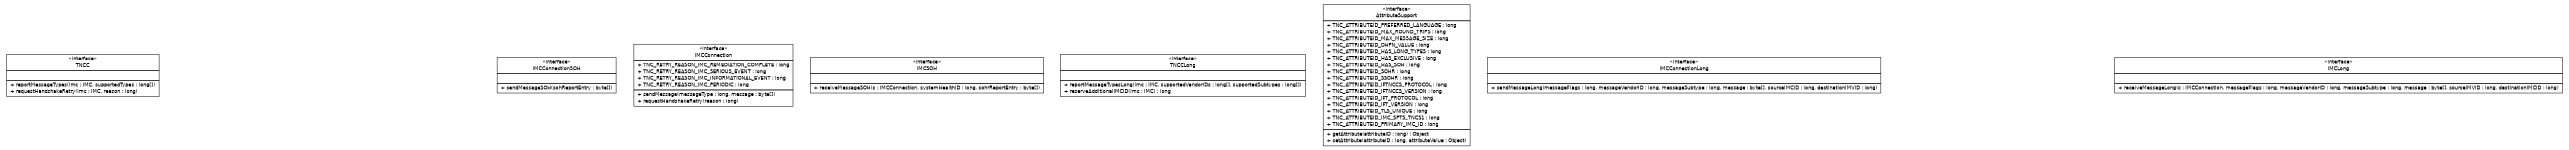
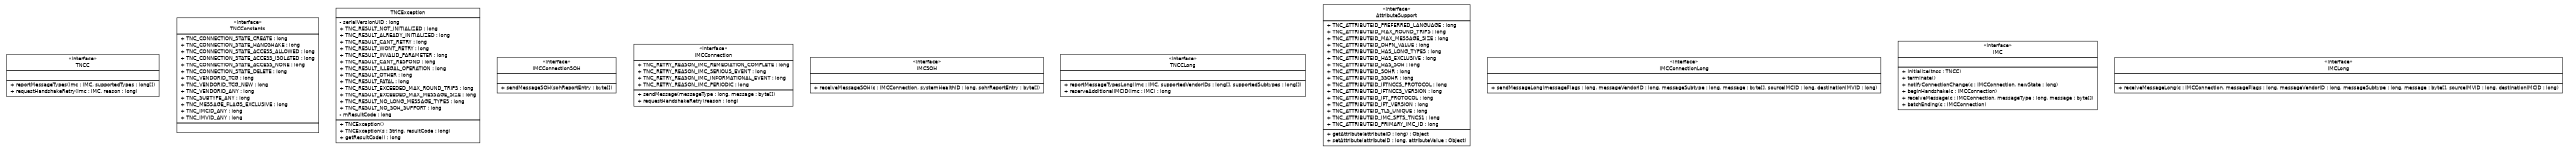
  digraph {
    nodesep=0.25
    ranksep=0.5
    node [fontcolor=black fontname=Helvetica fontsize=10.0 shape=plaintext]
    n1 [label=<<table title="org.trustedcomputinggroup.tnc.ifimc.TNCC" border="0" cellborder="1" cellspacing="0" cellpadding="2" port="p" href="./TNCC.html"> 		<tr><td><table border="0" cellspacing="0" cellpadding="1"> <tr><td align="center" balign="center"> &#171;interface&#187; </td></tr> <tr><td align="center" balign="center"> TNCC </td></tr> 		</table></td></tr> 		<tr><td><table border="0" cellspacing="0" cellpadding="1"> <tr><td align="left" balign="left">  </td></tr> 		</table></td></tr> 		<tr><td><table border="0" cellspacing="0" cellpadding="1"> <tr><td align="left" balign="left"> + reportMessageTypes(imc : IMC, supportedTypes : long[]) </td></tr> <tr><td align="left" balign="left"> + requestHandshakeRetry(imc : IMC, reason : long) </td></tr> 		</table></td></tr> 		</table>>]
+   n2 [label=<<table title="org.trustedcomputinggroup.tnc.ifimc.TNCConstants" border="0" cellborder="1" cellspacing="0" cellpadding="2" port="p" href="./TNCConstants.html"> 		<tr><td><table border="0" cellspacing="0" cellpadding="1"> <tr><td align="center" balign="center"> &#171;interface&#187; </td></tr> <tr><td align="center" balign="center"> TNCConstants </td></tr> 		</table></td></tr> 		<tr><td><table border="0" cellspacing="0" cellpadding="1"> <tr><td align="left" balign="left"> + TNC_CONNECTION_STATE_CREATE : long </td></tr> <tr><td align="left" balign="left"> + TNC_CONNECTION_STATE_HANDSHAKE : long </td></tr> <tr><td align="left" balign="left"> + TNC_CONNECTION_STATE_ACCESS_ALLOWED : long </td></tr> <tr><td align="left" balign="left"> + TNC_CONNECTION_STATE_ACCESS_ISOLATED : long </td></tr> <tr><td align="left" balign="left"> + TNC_CONNECTION_STATE_ACCESS_NONE : long </td></tr> <tr><td align="left" balign="left"> + TNC_CONNECTION_STATE_DELETE : long </td></tr> <tr><td align="left" balign="left"> + TNC_VENDORID_TCG : long </td></tr> <tr><td align="left" balign="left"> + TNC_VENDORID_TCG_NEW : long </td></tr> <tr><td align="left" balign="left"> + TNC_VENDORID_ANY : long </td></tr> <tr><td align="left" balign="left"> + TNC_SUBTYPE_ANY : long </td></tr> <tr><td align="left" balign="left"> + TNC_MESSAGE_FLAGS_EXCLUSIVE : long </td></tr> <tr><td align="left" balign="left"> + TNC_IMCID_ANY : long </td></tr> <tr><td align="left" balign="left"> + TNC_IMVID_ANY : long </td></tr> 		</table></td></tr> 		<tr><td><table border="0" cellspacing="0" cellpadding="1"> <tr><td align="left" balign="left">  </td></tr> 		</table></td></tr> 		</table>>]
+   n3 [label=<<table title="org.trustedcomputinggroup.tnc.ifimc.TNCException" border="0" cellborder="1" cellspacing="0" cellpadding="2" port="p" href="./TNCException.html"> 		<tr><td><table border="0" cellspacing="0" cellpadding="1"> <tr><td align="center" balign="center"> TNCException </td></tr> 		</table></td></tr> 		<tr><td><table border="0" cellspacing="0" cellpadding="1"> <tr><td align="left" balign="left"> - serialVersionUID : long </td></tr> <tr><td align="left" balign="left"> + TNC_RESULT_NOT_INITIALIZED : long </td></tr> <tr><td align="left" balign="left"> + TNC_RESULT_ALREADY_INITIALIZED : long </td></tr> <tr><td align="left" balign="left"> + TNC_RESULT_CANT_RETRY : long </td></tr> <tr><td align="left" balign="left"> + TNC_RESULT_WONT_RETRY : long </td></tr> <tr><td align="left" balign="left"> + TNC_RESULT_INVALID_PARAMETER : long </td></tr> <tr><td align="left" balign="left"> + TNC_RESULT_CANT_RESPOND : long </td></tr> <tr><td align="left" balign="left"> + TNC_RESULT_ILLEGAL_OPERATION : long </td></tr> <tr><td align="left" balign="left"> + TNC_RESULT_OTHER : long </td></tr> <tr><td align="left" balign="left"> + TNC_RESULT_FATAL : long </td></tr> <tr><td align="left" balign="left"> + TNC_RESULT_EXCEEDED_MAX_ROUND_TRIPS : long </td></tr> <tr><td align="left" balign="left"> + TNC_RESULT_EXCEEDED_MAX_MESSAGE_SIZE : long </td></tr> <tr><td align="left" balign="left"> + TNC_RESULT_NO_LONG_MESSAGE_TYPES : long </td></tr> <tr><td align="left" balign="left"> + TNC_RESULT_NO_SOH_SUPPORT : long </td></tr> <tr><td align="left" balign="left"> - mResultCode : long </td></tr> 		</table></td></tr> 		<tr><td><table border="0" cellspacing="0" cellpadding="1"> <tr><td align="left" balign="left"> + TNCException() </td></tr> <tr><td align="left" balign="left"> + TNCException(s : String, resultCode : long) </td></tr> <tr><td align="left" balign="left"> + getResultCode() : long </td></tr> 		</table></td></tr> 		</table>>]
    n4 [label=<<table title="org.trustedcomputinggroup.tnc.ifimc.IMCConnectionSOH" border="0" cellborder="1" cellspacing="0" cellpadding="2" port="p" href="./IMCConnectionSOH.html"> 		<tr><td><table border="0" cellspacing="0" cellpadding="1"> <tr><td align="center" balign="center"> &#171;interface&#187; </td></tr> <tr><td align="center" balign="center"> IMCConnectionSOH </td></tr> 		</table></td></tr> 		<tr><td><table border="0" cellspacing="0" cellpadding="1"> <tr><td align="left" balign="left">  </td></tr> 		</table></td></tr> 		<tr><td><table border="0" cellspacing="0" cellpadding="1"> <tr><td align="left" balign="left"> + sendMessageSOH(sohReportEntry : byte[]) </td></tr> 		</table></td></tr> 		</table>>]
    n5 [label=<<table title="org.trustedcomputinggroup.tnc.ifimc.IMCConnection" border="0" cellborder="1" cellspacing="0" cellpadding="2" port="p" href="./IMCConnection.html"> 		<tr><td><table border="0" cellspacing="0" cellpadding="1"> <tr><td align="center" balign="center"> &#171;interface&#187; </td></tr> <tr><td align="center" balign="center"> IMCConnection </td></tr> 		</table></td></tr> 		<tr><td><table border="0" cellspacing="0" cellpadding="1"> <tr><td align="left" balign="left"> + TNC_RETRY_REASON_IMC_REMEDIATION_COMPLETE : long </td></tr> <tr><td align="left" balign="left"> + TNC_RETRY_REASON_IMC_SERIOUS_EVENT : long </td></tr> <tr><td align="left" balign="left"> + TNC_RETRY_REASON_IMC_INFORMATIONAL_EVENT : long </td></tr> <tr><td align="left" balign="left"> + TNC_RETRY_REASON_IMC_PERIODIC : long </td></tr> 		</table></td></tr> 		<tr><td><table border="0" cellspacing="0" cellpadding="1"> <tr><td align="left" balign="left"> + sendMessage(messageType : long, message : byte[]) </td></tr> <tr><td align="left" balign="left"> + requestHandshakeRetry(reason : long) </td></tr> 		</table></td></tr> 		</table>>]
    n6 [label=<<table title="org.trustedcomputinggroup.tnc.ifimc.IMCSOH" border="0" cellborder="1" cellspacing="0" cellpadding="2" port="p" href="./IMCSOH.html"> 		<tr><td><table border="0" cellspacing="0" cellpadding="1"> <tr><td align="center" balign="center"> &#171;interface&#187; </td></tr> <tr><td align="center" balign="center"> IMCSOH </td></tr> 		</table></td></tr> 		<tr><td><table border="0" cellspacing="0" cellpadding="1"> <tr><td align="left" balign="left">  </td></tr> 		</table></td></tr> 		<tr><td><table border="0" cellspacing="0" cellpadding="1"> <tr><td align="left" balign="left"> + receiveMessageSOH(c : IMCConnection, systemHealthID : long, sohrReportEntry : byte[]) </td></tr> 		</table></td></tr> 		</table>>]
    n7 [label=<<table title="org.trustedcomputinggroup.tnc.ifimc.TNCCLong" border="0" cellborder="1" cellspacing="0" cellpadding="2" port="p" href="./TNCCLong.html"> 		<tr><td><table border="0" cellspacing="0" cellpadding="1"> <tr><td align="center" balign="center"> &#171;interface&#187; </td></tr> <tr><td align="center" balign="center"> TNCCLong </td></tr> 		</table></td></tr> 		<tr><td><table border="0" cellspacing="0" cellpadding="1"> <tr><td align="left" balign="left">  </td></tr> 		</table></td></tr> 		<tr><td><table border="0" cellspacing="0" cellpadding="1"> <tr><td align="left" balign="left"> + reportMessageTypesLong(imc : IMC, supportedVendorIDs : long[], supportedSubtypes : long[]) </td></tr> <tr><td align="left" balign="left"> + reserveAdditionalIMCID(imc : IMC) : long </td></tr> 		</table></td></tr> 		</table>>]
    n8 [label=<<table title="org.trustedcomputinggroup.tnc.ifimc.AttributeSupport" border="0" cellborder="1" cellspacing="0" cellpadding="2" port="p" href="./AttributeSupport.html"> 		<tr><td><table border="0" cellspacing="0" cellpadding="1"> <tr><td align="center" balign="center"> &#171;interface&#187; </td></tr> <tr><td align="center" balign="center"> AttributeSupport </td></tr> 		</table></td></tr> 		<tr><td><table border="0" cellspacing="0" cellpadding="1"> <tr><td align="left" balign="left"> + TNC_ATTRIBUTEID_PREFERRED_LANGUAGE : long </td></tr> <tr><td align="left" balign="left"> + TNC_ATTRIBUTEID_MAX_ROUND_TRIPS : long </td></tr> <tr><td align="left" balign="left"> + TNC_ATTRIBUTEID_MAX_MESSAGE_SIZE : long </td></tr> <tr><td align="left" balign="left"> + TNC_ATTRIBUTEID_DHPN_VALUE : long </td></tr> <tr><td align="left" balign="left"> + TNC_ATTRIBUTEID_HAS_LONG_TYPES : long </td></tr> <tr><td align="left" balign="left"> + TNC_ATTRIBUTEID_HAS_EXCLUSIVE : long </td></tr> <tr><td align="left" balign="left"> + TNC_ATTRIBUTEID_HAS_SOH : long </td></tr> <tr><td align="left" balign="left"> + TNC_ATTRIBUTEID_SOHR : long </td></tr> <tr><td align="left" balign="left"> + TNC_ATTRIBUTEID_SSOHR : long </td></tr> <tr><td align="left" balign="left"> + TNC_ATTRIBUTEID_IFTNCCS_PROTOCOL : long </td></tr> <tr><td align="left" balign="left"> + TNC_ATTRIBUTEID_IFTNCCS_VERSION : long </td></tr> <tr><td align="left" balign="left"> + TNC_ATTRIBUTEID_IFT_PROTOCOL : long </td></tr> <tr><td align="left" balign="left"> + TNC_ATTRIBUTEID_IFT_VERSION : long </td></tr> <tr><td align="left" balign="left"> + TNC_ATTRIBUTEID_TLS_UNIQUE : long </td></tr> <tr><td align="left" balign="left"> + TNC_ATTRIBUTEID_IMC_SPTS_TNCS1 : long </td></tr> <tr><td align="left" balign="left"> + TNC_ATTRIBUTEID_PRIMARY_IMC_ID : long </td></tr> 		</table></td></tr> 		<tr><td><table border="0" cellspacing="0" cellpadding="1"> <tr><td align="left" balign="left"> + getAttribute(attributeID : long) : Object </td></tr> <tr><td align="left" balign="left"> + setAttribute(attributeID : long, attributeValue : Object) </td></tr> 		</table></td></tr> 		</table>>]
    n9 [label=<<table title="org.trustedcomputinggroup.tnc.ifimc.IMCConnectionLong" border="0" cellborder="1" cellspacing="0" cellpadding="2" port="p" href="./IMCConnectionLong.html"> 		<tr><td><table border="0" cellspacing="0" cellpadding="1"> <tr><td align="center" balign="center"> &#171;interface&#187; </td></tr> <tr><td align="center" balign="center"> IMCConnectionLong </td></tr> 		</table></td></tr> 		<tr><td><table border="0" cellspacing="0" cellpadding="1"> <tr><td align="left" balign="left">  </td></tr> 		</table></td></tr> 		<tr><td><table border="0" cellspacing="0" cellpadding="1"> <tr><td align="left" balign="left"> + sendMessageLong(messageFlags : long, messageVendorID : long, messageSubtype : long, message : byte[], sourceIMCID : long, destinationIMVID : long) </td></tr> 		</table></td></tr> 		</table>>]
+   n10 [label=<<table title="org.trustedcomputinggroup.tnc.ifimc.IMC" border="0" cellborder="1" cellspacing="0" cellpadding="2" port="p" href="./IMC.html"> 		<tr><td><table border="0" cellspacing="0" cellpadding="1"> <tr><td align="center" balign="center"> &#171;interface&#187; </td></tr> <tr><td align="center" balign="center"> IMC </td></tr> 		</table></td></tr> 		<tr><td><table border="0" cellspacing="0" cellpadding="1"> <tr><td align="left" balign="left">  </td></tr> 		</table></td></tr> 		<tr><td><table border="0" cellspacing="0" cellpadding="1"> <tr><td align="left" balign="left"> + initialize(tncc : TNCC) </td></tr> <tr><td align="left" balign="left"> + terminate() </td></tr> <tr><td align="left" balign="left"> + notifyConnectionChange(c : IMCConnection, newState : long) </td></tr> <tr><td align="left" balign="left"> + beginHandshake(c : IMCConnection) </td></tr> <tr><td align="left" balign="left"> + receiveMessage(c : IMCConnection, messageType : long, message : byte[]) </td></tr> <tr><td align="left" balign="left"> + batchEnding(c : IMCConnection) </td></tr> 		</table></td></tr> 		</table>>]
    n11 [label=<<table title="org.trustedcomputinggroup.tnc.ifimc.IMCLong" border="0" cellborder="1" cellspacing="0" cellpadding="2" port="p" href="./IMCLong.html"> 		<tr><td><table border="0" cellspacing="0" cellpadding="1"> <tr><td align="center" balign="center"> &#171;interface&#187; </td></tr> <tr><td align="center" balign="center"> IMCLong </td></tr> 		</table></td></tr> 		<tr><td><table border="0" cellspacing="0" cellpadding="1"> <tr><td align="left" balign="left">  </td></tr> 		</table></td></tr> 		<tr><td><table border="0" cellspacing="0" cellpadding="1"> <tr><td align="left" balign="left"> + receiveMessageLong(c : IMCConnection, messageFlags : long, messageVendorID : long, messageSubtype : long, message : byte[], sourceIMVID : long, destinationIMCID : long) </td></tr> 		</table></td></tr> 		</table>>]
  }
